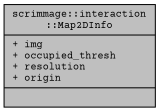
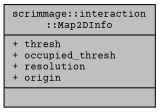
  digraph {
    fontname="Courier Prime"
-   n1 [color=black fillcolor=grey75 fontcolor=black fontname="Courier Prime" fontsize=10 height=0.2 label="{scrimmage::interaction\l::Map2DInfo\n|+ img\l+ occupied_thresh\l+ resolution\l+ origin\l|}" shape=record style=filled width=0.4]
+   n1 [color=black fillcolor=grey75 fontcolor=black fontname="Courier Prime" fontsize=10 height=0.2 label="{scrimmage::interaction\l::Map2DInfo\n|+ thresh\l+ occupied_thresh\l+ resolution\l+ origin\l|}" shape=record style=filled width=0.4]
  }
